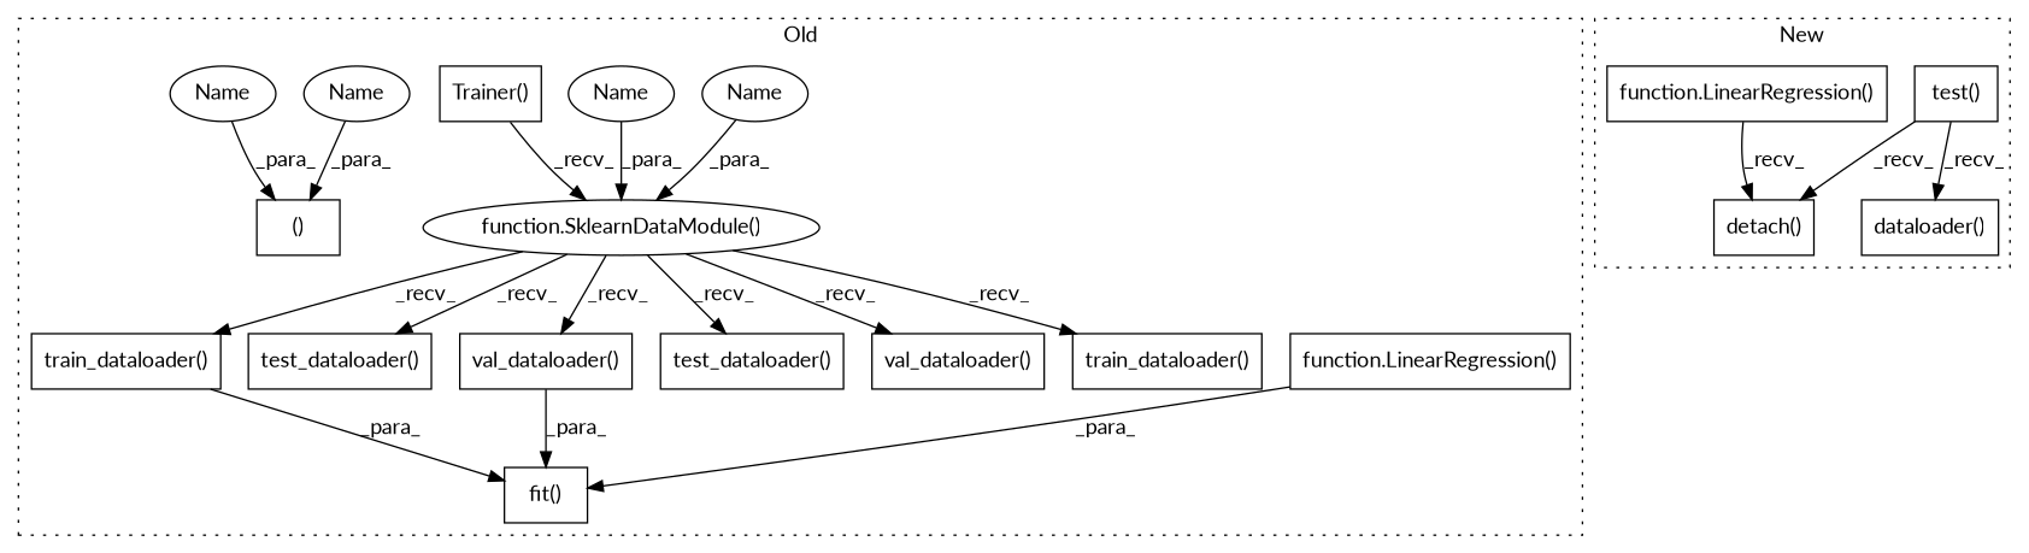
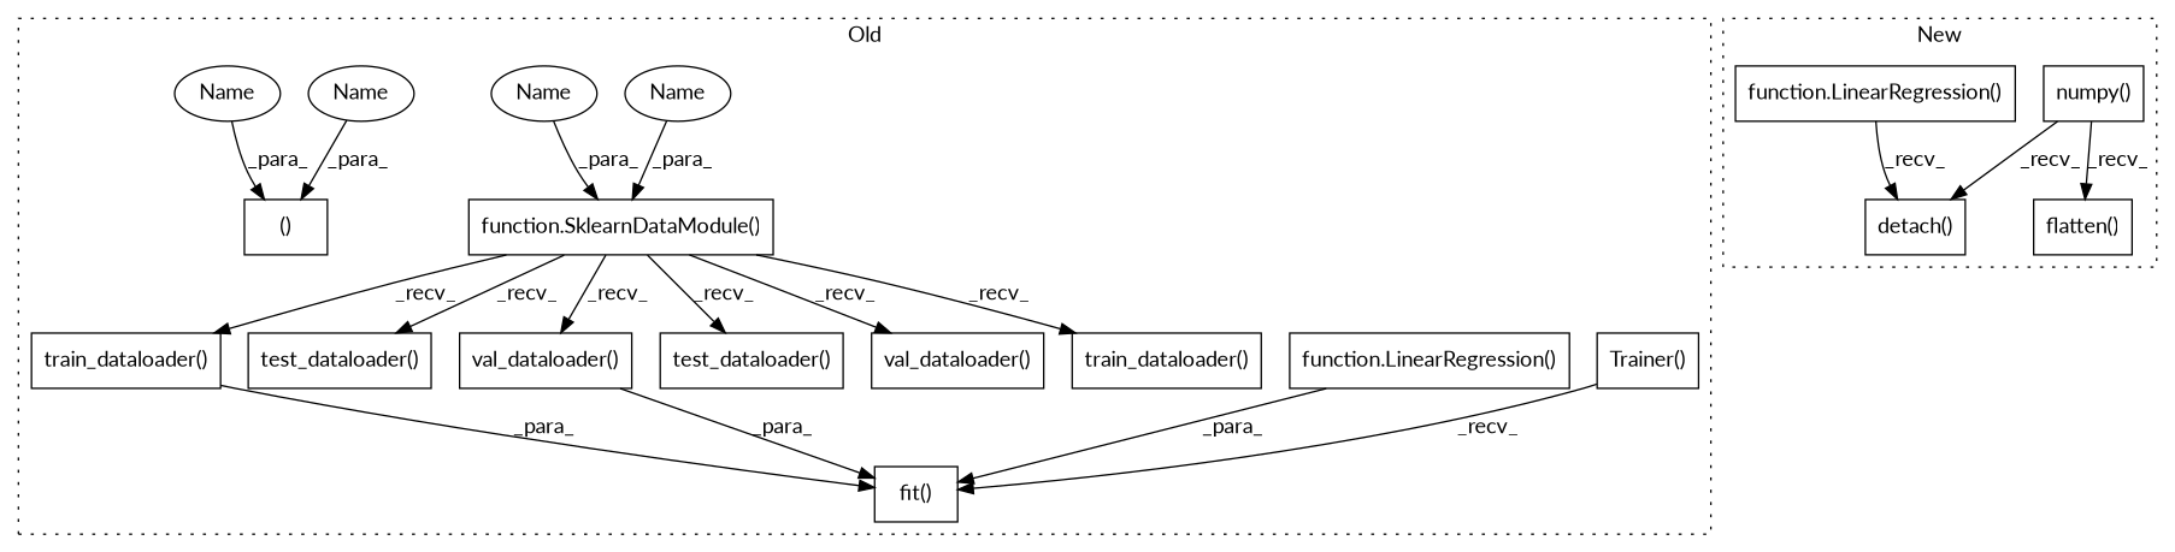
  digraph {
    fontname=Lato
    node [a=75 fontname=Lato l=1 s=864 shape=box]
    edge [fontname=Lato]
    n1 [l=38 label="train_dataloader()" s=691]
-   n2 [l="18,1" label="function.SklearnDataModule()" s="512,534" shape=ellipse]
+   n2 [l="18,1" label="function.SklearnDataModule()" s="512,534"]
    n3 [l=37 label="test_dataloader()" s=1216]
    n4 [l=36 label="val_dataloader()" s=731]
    n5 [l=37 label="test_dataloader()" s=793]
    n6 [l=36 label="val_dataloader()" s=1154]
    n7 [a=54 l=3 label="()" s=428]
    n8 [l="12,1" label="fit()" s="672,767"]
    n9 [l=54 label="Trainer()" s=613]
    n10 [l=49 label="function.LinearRegression()" s=549]
    n11 [l=38 label="train_dataloader()" s=1114]
    n12 [a=87 label=Name s=533 shape=ellipse]
    n13 [a=87 label=Name s=430 shape=ellipse]
    n14 [a=87 label=Name s=530 shape=ellipse]
    n15 [a=87 label=Name s=427 shape=ellipse]
-   n16 [l=36 label="test()"]
-   n17 [l=46 label="dataloader()"]
+   n16 [l=36 label="numpy()"]
+   n17 [l=46 label="flatten()"]
    n18 [l=28 label="detach()"]
    n19 [l=48 label="function.LinearRegression()" s=637]
    subgraph cluster_1 {
      label=Old
      style=dotted
      n1
      n2
      n3
      n4
      n5
      n6
      n7
      n8
      n9
      n10
      n11
      n12
      n13
      n14
      n15
    }
    subgraph cluster_2 {
      label=New
      style=dotted
      n16
      n17
      n18
      n19
    }
    n1 -> n8 [label=_para_]
    n2 -> n1 [label=_recv_]
    n2 -> n3 [label=_recv_]
    n2 -> n4 [label=_recv_]
    n2 -> n5 [label=_recv_]
    n2 -> n6 [label=_recv_]
    n2 -> n11 [label=_recv_]
    n4 -> n8 [label=_para_]
-   n9 -> n2 [label=_recv_]
+   n9 -> n8 [label=_recv_]
    n10 -> n8 [label=_para_]
    n12 -> n2 [label=_para_]
    n13 -> n7 [label=_para_]
    n14 -> n2 [label=_para_]
    n15 -> n7 [label=_para_]
    n16 -> n17 [label=_recv_]
    n16 -> n18 [label=_recv_]
    n19 -> n18 [label=_recv_]
  }
